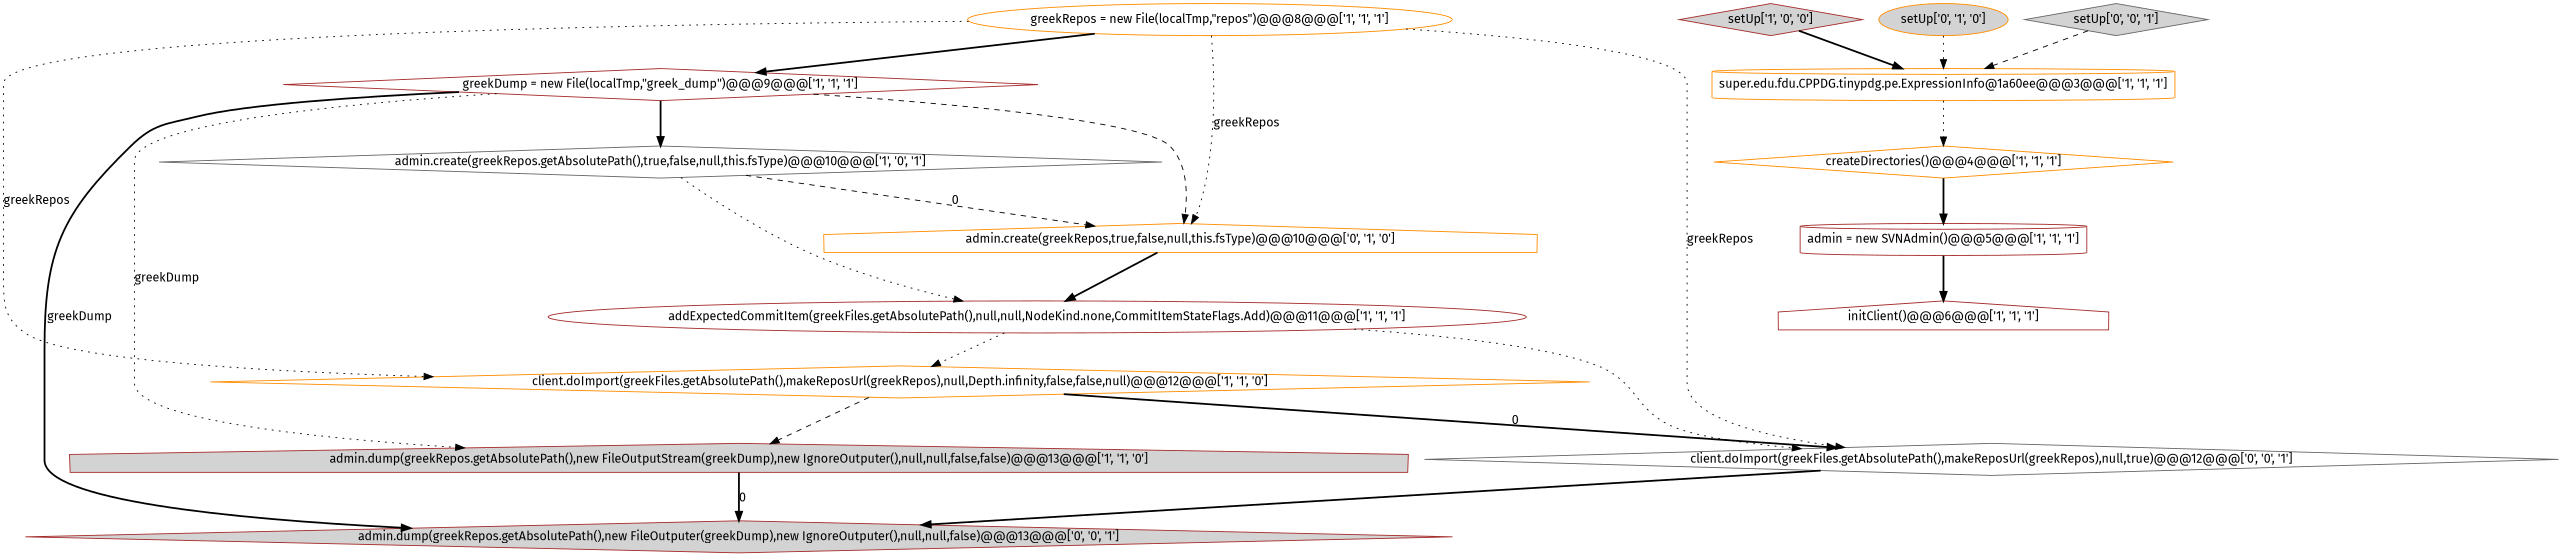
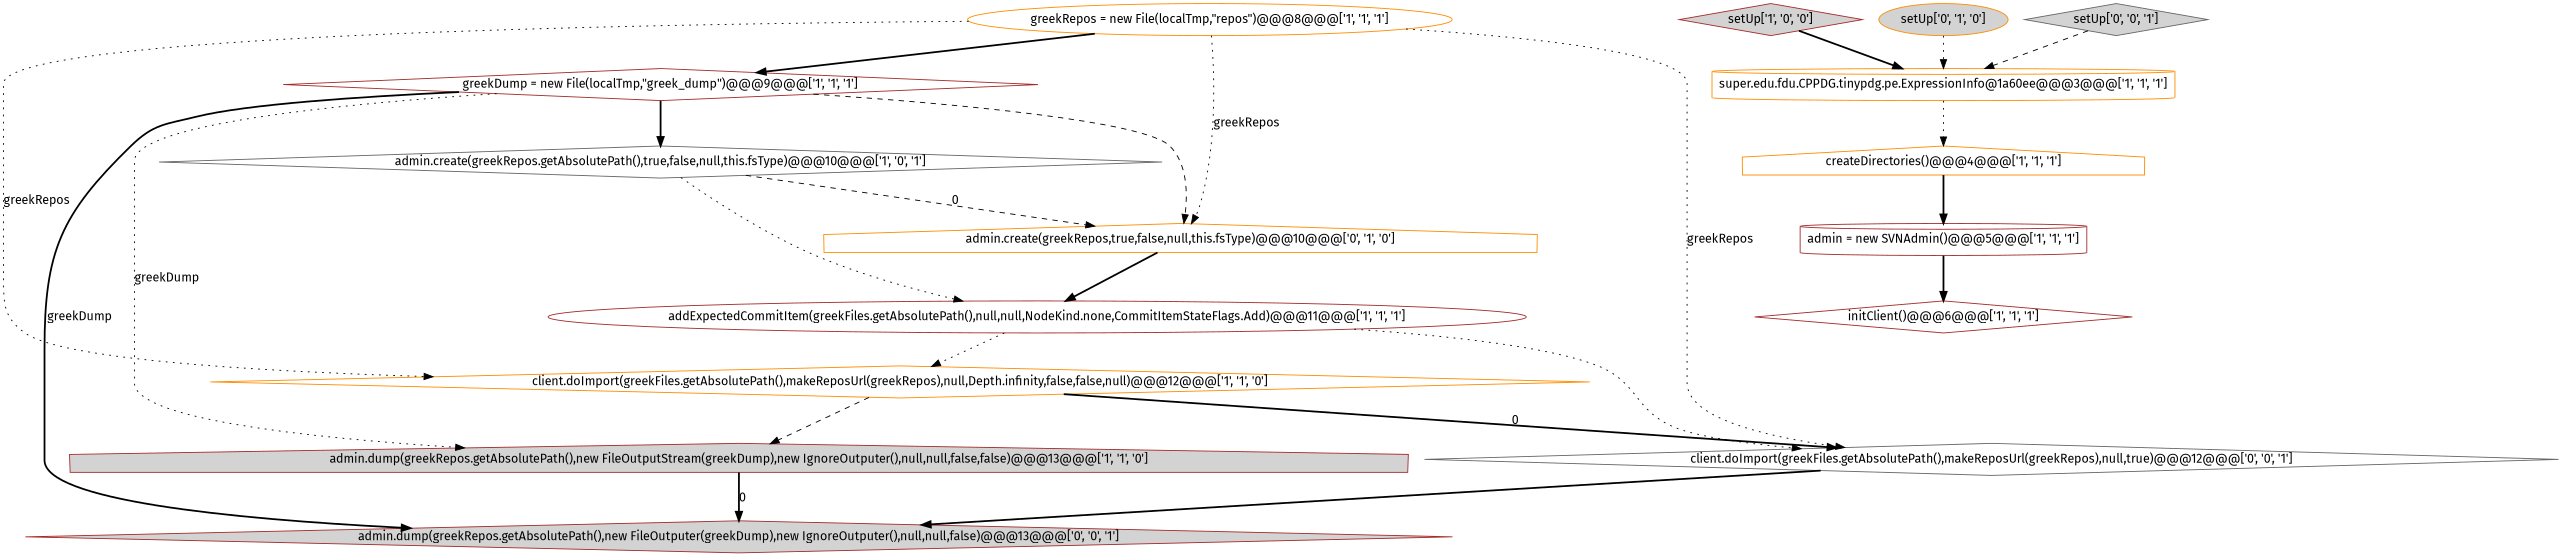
  digraph {
    fontname="Fira Sans"
    node [color=brown fillcolor=white fontname="Fira Sans" shape=diamond style=filled]
    edge [fontname="Fira Sans" style=bold]
    n1 [color=darkorange label="client.doImport(greekFiles.getAbsolutePath(),makeReposUrl(greekRepos),null,Depth.infinity,false,false,null)@@@12@@@['1', '1', '0']"]
    n2 [fillcolor=lightgray label="admin.dump(greekRepos.getAbsolutePath(),new FileOutputStream(greekDump),new IgnoreOutputer(),null,null,false,false)@@@13@@@['1', '1', '0']" shape=house]
    n3 [color=gray40 label="client.doImport(greekFiles.getAbsolutePath(),makeReposUrl(greekRepos),null,true)@@@12@@@['0', '0', '1']"]
    n4 [fillcolor=lightgray label="admin.dump(greekRepos.getAbsolutePath(),new FileOutputer(greekDump),new IgnoreOutputer(),null,null,false)@@@13@@@['0', '0', '1']"]
    n5 [color=darkorange label="greekRepos = new File(localTmp,\"repos\")@@@8@@@['1', '1', '1']" shape=ellipse]
    n6 [label="greekDump = new File(localTmp,\"greek_dump\")@@@9@@@['1', '1', '1']"]
    n7 [color=darkorange label="admin.create(greekRepos,true,false,null,this.fsType)@@@10@@@['0', '1', '0']" shape=house]
    n8 [color=gray40 label="admin.create(greekRepos.getAbsolutePath(),true,false,null,this.fsType)@@@10@@@['1', '0', '1']"]
    n9 [label="addExpectedCommitItem(greekFiles.getAbsolutePath(),null,null,NodeKind.none,CommitItemStateFlags.Add)@@@11@@@['1', '1', '1']" shape=ellipse]
    n10 [fillcolor=lightgray label="setUp['1', '0', '0']"]
    n11 [color=darkorange label="super.edu.fdu.CPPDG.tinypdg.pe.ExpressionInfo@1a60ee@@@3@@@['1', '1', '1']" shape=cylinder]
-   n12 [color=darkorange label="createDirectories()@@@4@@@['1', '1', '1']"]
+   n12 [color=darkorange label="createDirectories()@@@4@@@['1', '1', '1']" shape=house]
    n13 [color=darkorange fillcolor=lightgray label="setUp['0', '1', '0']" shape=ellipse]
    n14 [label="admin = new SVNAdmin()@@@5@@@['1', '1', '1']" shape=cylinder]
-   n15 [label="initClient()@@@6@@@['1', '1', '1']" shape=house]
+   n15 [label="initClient()@@@6@@@['1', '1', '1']"]
    n16 [color=gray40 fillcolor=lightgray label="setUp['0', '0', '1']"]
    n1 -> n2 [style=dashed]
    n1 -> n3 [label=0]
    n2 -> n4 [label=0]
    n3 -> n4
    n5 -> n1 [label=greekRepos style=dotted]
    n5 -> n3 [label=greekRepos style=dotted]
    n5 -> n6
    n5 -> n7 [label=greekRepos style=dotted]
    n6 -> n2 [label=greekDump style=dotted]
    n6 -> n4 [label=greekDump]
    n6 -> n7 [style=dashed]
    n6 -> n8
    n7 -> n9
    n8 -> n7 [label=0 style=dashed]
    n8 -> n9 [style=dotted]
    n9 -> n1 [style=dotted]
    n9 -> n3 [style=dotted]
    n10 -> n11
    n11 -> n12 [style=dotted]
    n12 -> n14
    n13 -> n11 [style=dotted]
    n14 -> n15
    n16 -> n11 [style=dashed]
  }
